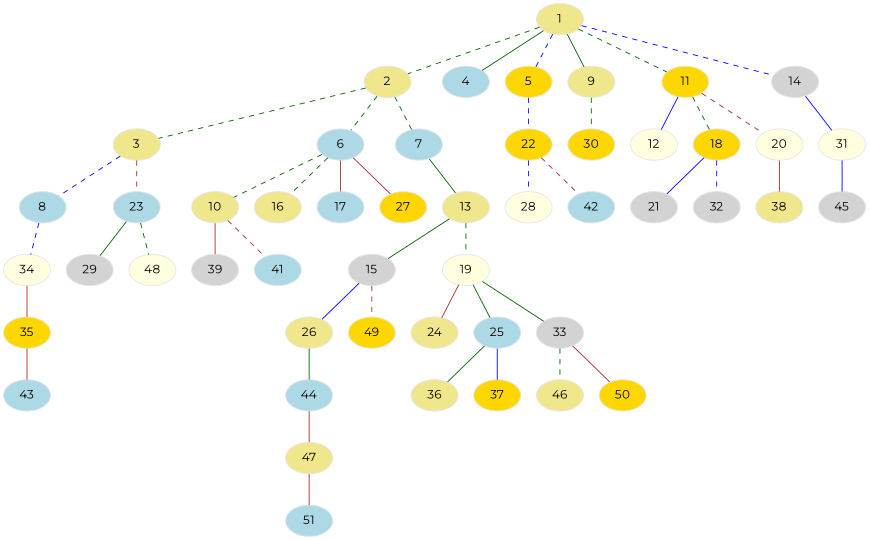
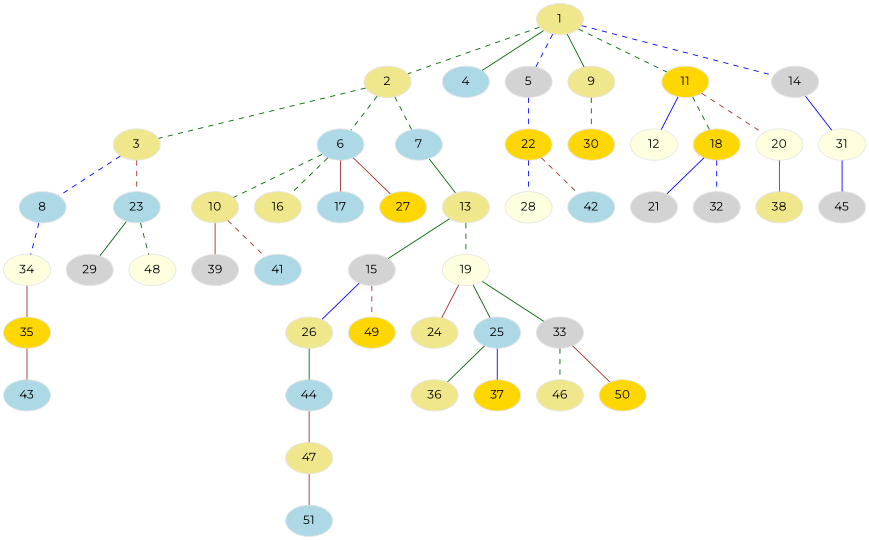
  graph {
    fontname=Montserrat
    node [color=gray90 fillcolor=khaki fontname=Montserrat style=filled]
    edge [color=darkgreen fontname=Montserrat style=solid]
    1
    2
    4 [fillcolor=lightblue]
-   5 [fillcolor=gold]
+   5 [fillcolor=lightgrey]
    9
    11 [fillcolor=gold]
    14 [fillcolor=lightgrey]
    3
    6 [fillcolor=lightblue]
    7 [fillcolor=lightblue]
    22 [fillcolor=gold]
    30 [fillcolor=gold]
    12 [fillcolor=lightyellow]
    18 [fillcolor=gold]
    20 [fillcolor=lightyellow]
    31 [fillcolor=lightyellow]
    8 [fillcolor=lightblue]
    23 [fillcolor=lightblue]
    10
    16
    17 [fillcolor=lightblue]
    27 [fillcolor=gold]
    13
    34 [fillcolor=lightyellow]
    29 [fillcolor=lightgrey]
    48 [fillcolor=lightyellow]
    28 [fillcolor=lightyellow]
    42 [fillcolor=lightblue]
    39 [fillcolor=lightgrey]
    41 [fillcolor=lightblue]
    15 [fillcolor=lightgrey]
    19 [fillcolor=lightyellow]
    35 [fillcolor=gold]
    21 [fillcolor=lightgrey]
    32 [fillcolor=lightgrey]
    38
    26
    49 [fillcolor=gold]
    24
    25 [fillcolor=lightblue]
    33 [fillcolor=lightgrey]
    45 [fillcolor=lightgrey]
    44 [fillcolor=lightblue]
    36
    37 [fillcolor=gold]
    46
    50 [fillcolor=gold]
    47
    43 [fillcolor=lightblue]
    51 [fillcolor=lightblue]
    1 -- 2 [style=dashed]
    1 -- 4
    1 -- 5 [color=blue style=dashed]
    1 -- 9
    1 -- 11 [style=dashed]
    1 -- 14 [color=blue style=dashed]
    2 -- 3 [style=dashed]
    2 -- 6 [style=dashed]
    2 -- 7 [style=dashed]
    5 -- 22 [color=blue style=dashed]
    9 -- 30 [style=dashed]
    11 -- 12 [color=blue]
    11 -- 18 [style=dashed]
    11 -- 20 [color=brown style=dashed]
    14 -- 31 [color=blue]
    3 -- 8 [color=blue style=dashed]
    3 -- 23 [color=brown style=dashed]
    6 -- 10 [style=dashed]
    6 -- 16 [style=dashed]
    6 -- 17 [color=brown]
    6 -- 27 [color=brown]
    7 -- 13
    22 -- 28 [color=blue style=dashed]
    22 -- 42 [color=brown style=dashed]
    18 -- 21 [color=blue]
    18 -- 32 [color=blue style=dashed]
    20 -- 38 [color=brown]
    31 -- 45 [color=blue]
    8 -- 34 [color=blue style=dashed]
    23 -- 29
    23 -- 48 [style=dashed]
    10 -- 39 [color=brown]
    10 -- 41 [color=brown style=dashed]
    13 -- 15
    13 -- 19 [style=dashed]
    34 -- 35 [color=brown]
    15 -- 26 [color=blue]
    15 -- 49 [color=brown style=dashed]
    19 -- 24 [color=brown]
    19 -- 25
    19 -- 33
    35 -- 43 [color=brown]
    26 -- 44
    25 -- 36
    25 -- 37 [color=blue]
    33 -- 46 [style=dashed]
    33 -- 50 [color=brown]
    44 -- 47 [color=brown]
    47 -- 51 [color=brown]
  }
